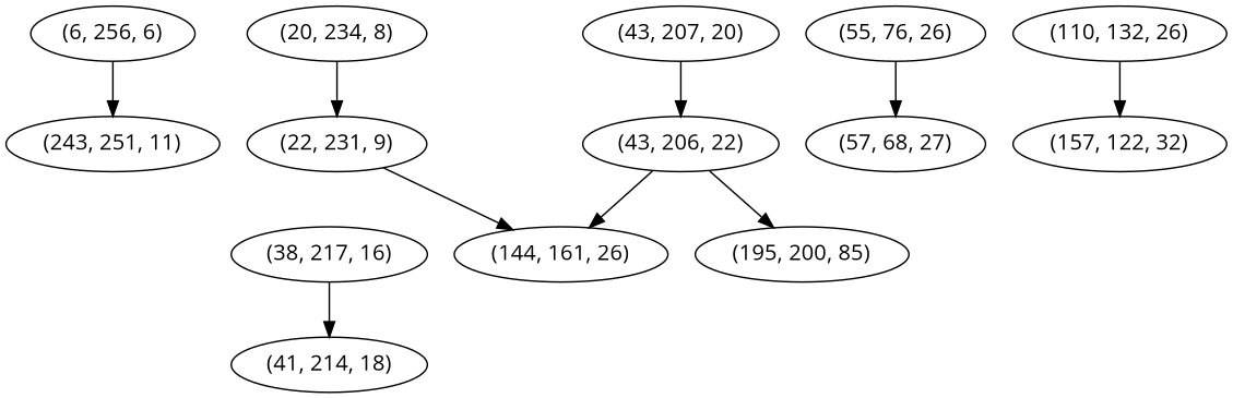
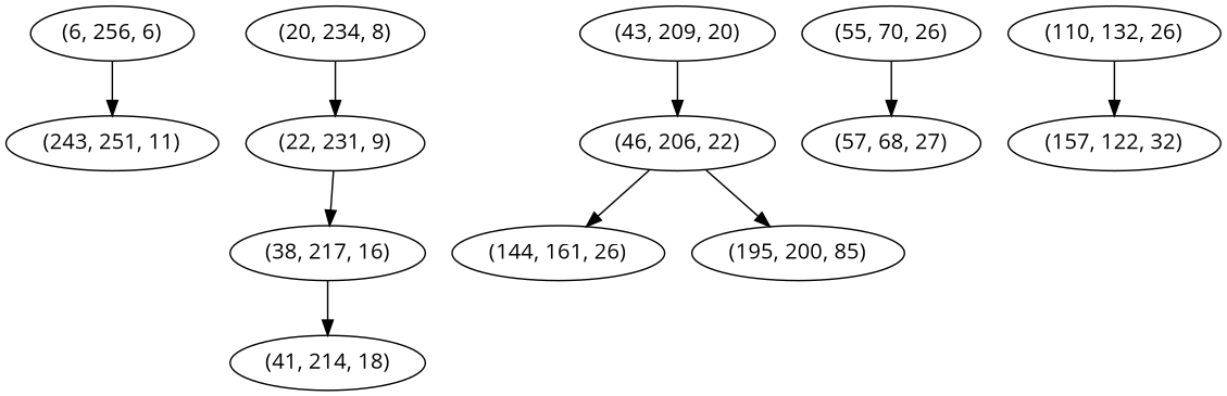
  digraph {
    fontname="Open Sans"
    node [fontname="Open Sans"]
    edge [fontname="Open Sans"]
    "(6, 256, 6)"
    "(243, 251, 11)"
    "(20, 234, 8)"
    "(22, 231, 9)"
    "(38, 217, 16)"
    "(41, 214, 18)"
-   "(43, 209, 20)" [label="(43, 207, 20)"]
-   "(46, 206, 22)" [label="(43, 206, 22)"]
+   "(43, 209, 20)"
+   "(46, 206, 22)"
    "(144, 161, 26)"
    n10 [label="(195, 200, 85)"]
-   "(55, 70, 26)" [label="(55, 76, 26)"]
+   "(55, 70, 26)"
    "(57, 68, 27)"
    n13 [label="(157, 122, 32)"]
    "(110, 132, 26)"
    "(6, 256, 6)" -> "(243, 251, 11)"
    "(20, 234, 8)" -> "(22, 231, 9)"
-   "(22, 231, 9)" -> "(144, 161, 26)"
+   "(22, 231, 9)" -> "(38, 217, 16)"
    "(38, 217, 16)" -> "(41, 214, 18)"
    "(43, 209, 20)" -> "(46, 206, 22)"
    "(46, 206, 22)" -> "(144, 161, 26)"
    "(46, 206, 22)" -> n10
    "(55, 70, 26)" -> "(57, 68, 27)"
    "(110, 132, 26)" -> n13
  }
